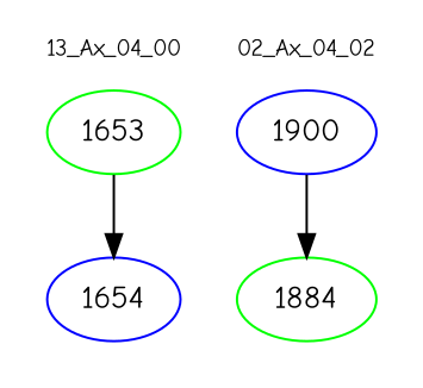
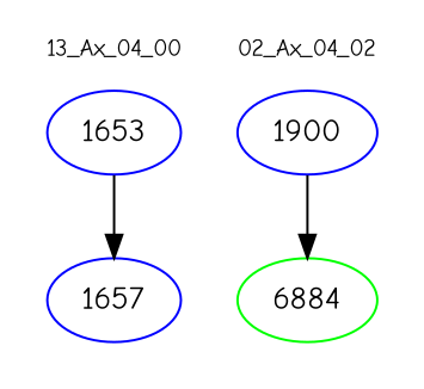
  digraph {
    fontname="Comic Neue"
    node [color=green fontname="Comic Neue"]
    edge [color=black fontname="Comic Neue"]
-   n1 [label=1653]
-   n2 [color=blue label=1654]
+   n1 [color=blue label=1653]
+   n2 [color=blue label=1657]
    n3 [color=blue label=1900]
-   n4 [label=1884]
+   n4 [label=6884]
    subgraph cluster_1 {
      color=white
      fontsize=10
      label="13_Ax_04_00"
      n1
      n2
    }
    subgraph cluster_2 {
      color=white
      fontsize=10
      label="02_Ax_04_02"
      n3
      n4
    }
    n1 -> n2
    n3 -> n4
  }
